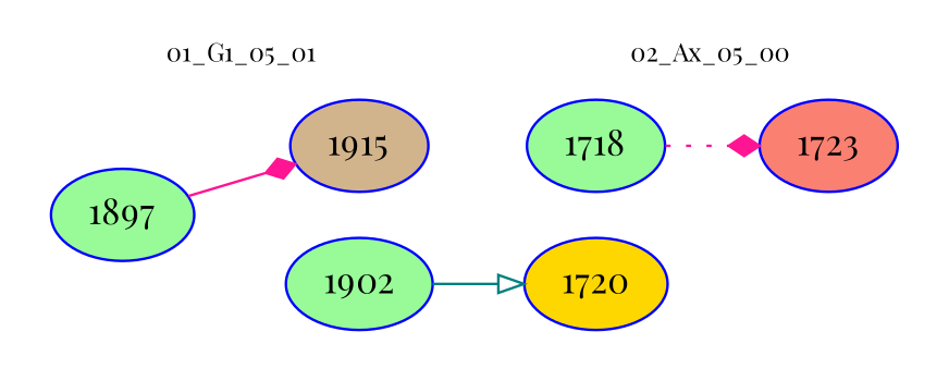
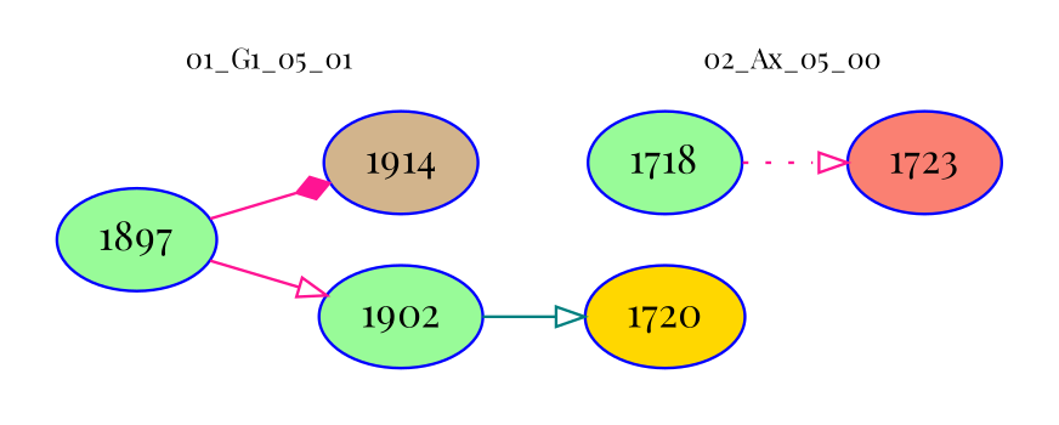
  digraph {
    fontname="Playfair Display"
    rankdir=LR
    node [color=blue fillcolor=palegreen fontname="Playfair Display" style=filled]
    edge [arrowhead=diamond color=deeppink fontname="Playfair Display" style=solid]
    n1 [label=1718]
    n2 [fillcolor=gold label=1720]
    n3 [fillcolor=salmon label=1723]
    n4 [label=1897]
    n5 [label=1902]
-   n6 [fillcolor=tan label=1915]
+   n6 [fillcolor=tan label=1914]
    subgraph cluster_1 {
      color=white
      fontsize=10
      label="02_Ax_05_00"
      n1
      n2
      n3
    }
    subgraph cluster_2 {
      color=white
      fontsize=10
      label="01_G1_05_01"
      n4
      n5
      n6
    }
-   n1 -> n3 [style=dotted]
+   n1 -> n3 [arrowhead=onormal style=dotted]
+   n4 -> n5 [arrowhead=onormal]
    n4 -> n6
    n5 -> n2 [arrowhead=onormal color=teal]
  }
